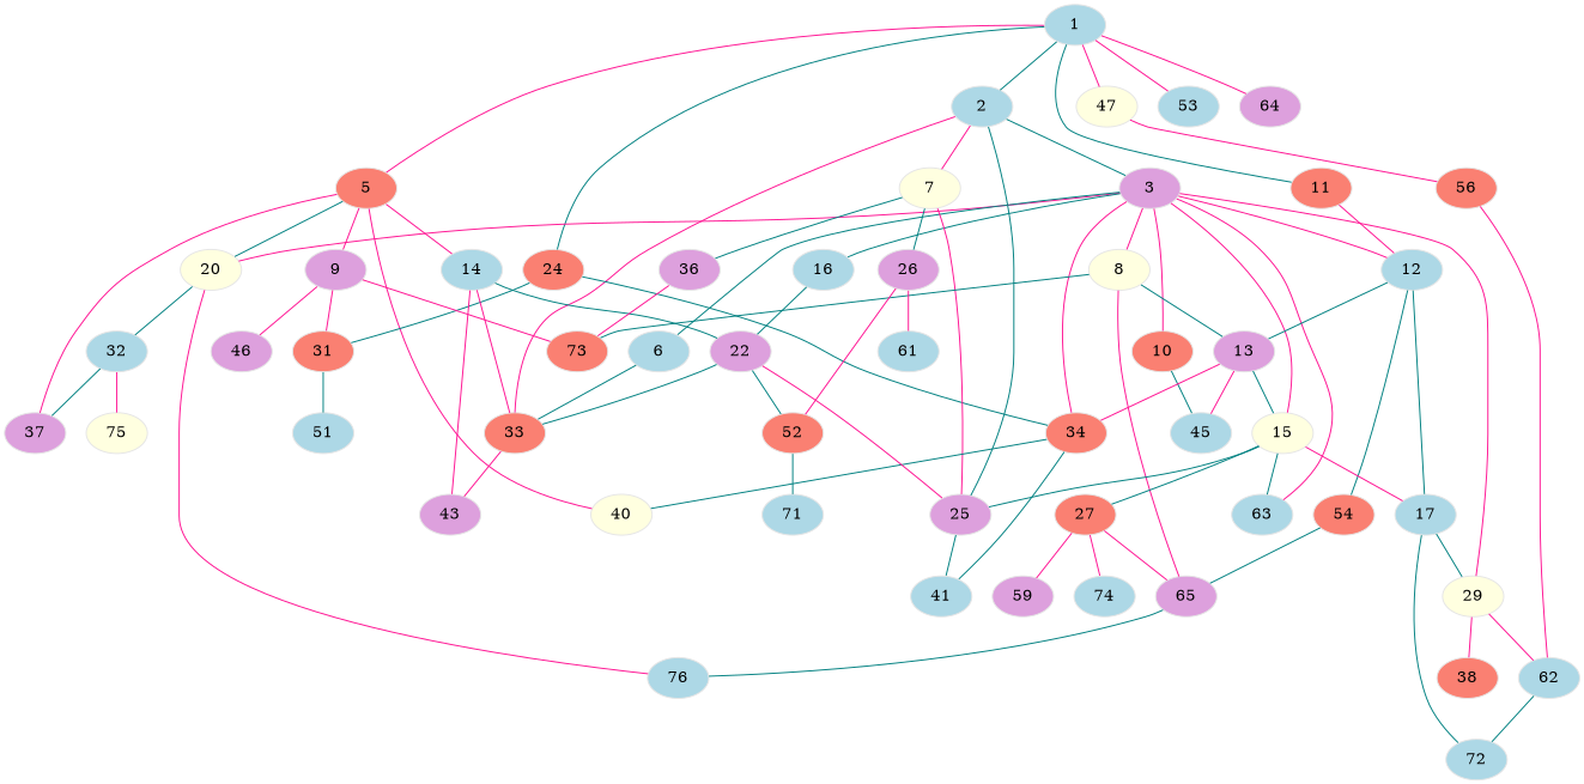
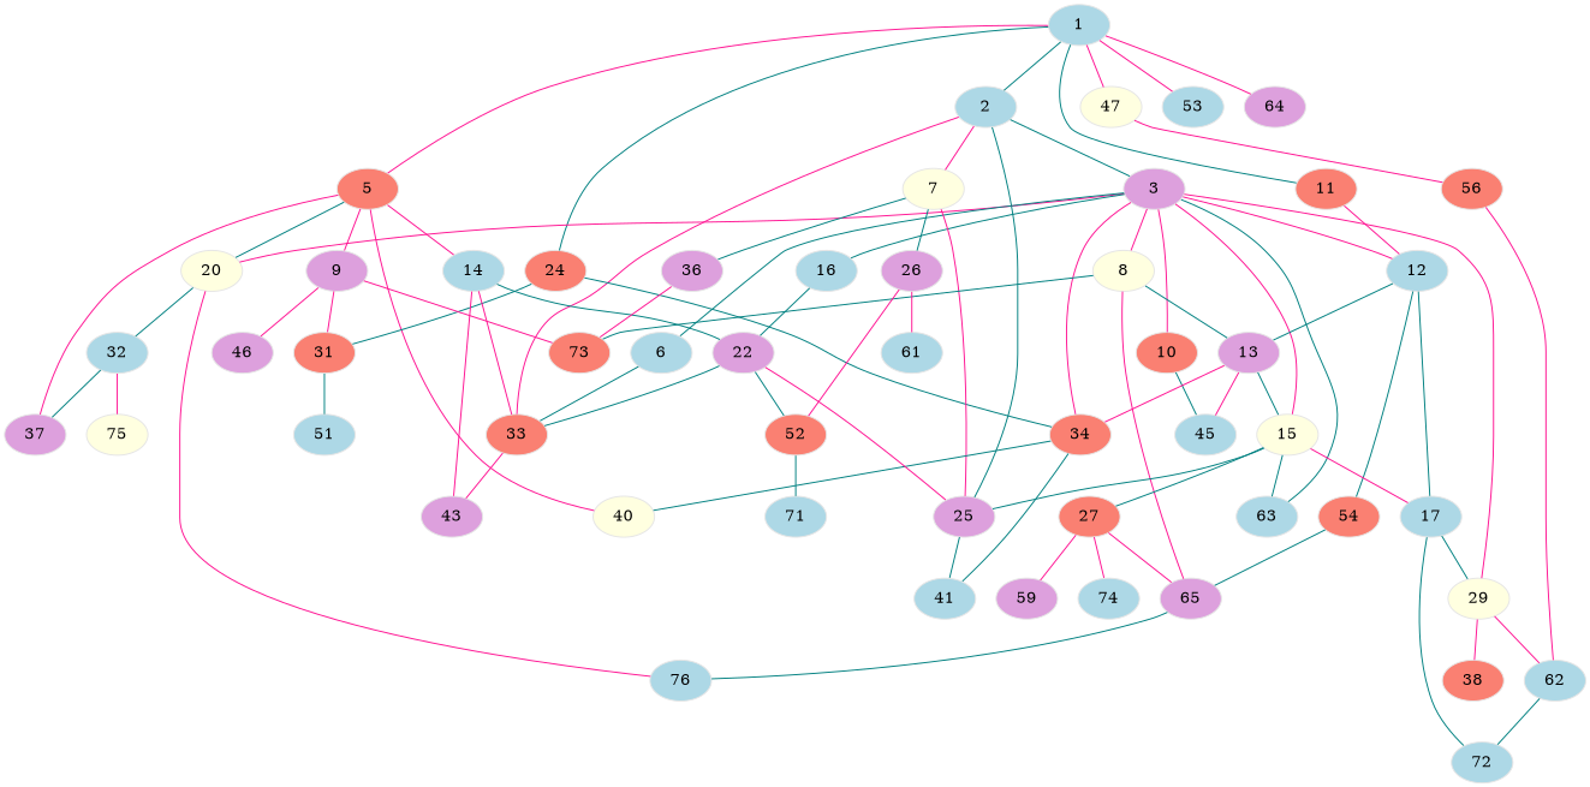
  graph {
    node [color=gray90 fillcolor=lightblue style=filled]
    edge [color=deeppink]
    1 [super="+23"]
    2 [super="+4"]
    5 [fillcolor=salmon]
    11 [fillcolor=salmon]
    24 [fillcolor=salmon]
    47 [fillcolor=lightyellow]
    53 [super="+68"]
    64 [fillcolor=plum]
    3 [fillcolor=plum super="+28"]
    7 [fillcolor=lightyellow super="+35"]
    25 [fillcolor=plum super="+30"]
    33 [fillcolor=salmon super="+48"]
    20 [fillcolor=lightyellow super="+42"]
    9 [fillcolor=plum]
    14
    37 [fillcolor=plum]
    40 [fillcolor=lightyellow]
    12 [super="+21"]
    34 [fillcolor=salmon super="+44"]
    31 [fillcolor=salmon super="+57"]
    56 [fillcolor=salmon]
    6 [super="+49"]
    8 [fillcolor=lightyellow super="+50"]
    10 [fillcolor=salmon super="+19"]
    15 [fillcolor=lightyellow super="+18"]
    16
    29 [fillcolor=lightyellow super="+55"]
    63
    26 [fillcolor=plum]
    36 [fillcolor=plum]
    41 [super="+58"]
    43 [fillcolor=plum super="+66"]
    13 [fillcolor=plum super="+60"]
    65 [fillcolor=plum]
    73 [fillcolor=salmon]
    45 [super="+67"]
    17 [super="+69"]
    54 [fillcolor=salmon]
    27 [fillcolor=salmon]
    22 [fillcolor=plum super="+39"]
    32
    76
    38 [fillcolor=salmon]
    62 [super="+70"]
    46 [fillcolor=plum]
    52 [fillcolor=salmon]
    61
    51
    72
    59 [fillcolor=plum]
    74
    75 [fillcolor=lightyellow]
    71
    1 -- 2 [color=teal]
    1 -- 5
    1 -- 11 [color=teal]
    1 -- 24 [color=teal]
    1 -- 47 [weight=2]
    1 -- 53
    1 -- 64
    2 -- 3 [color=teal]
    2 -- 7
    2 -- 25 [color=teal]
    2 -- 33
    5 -- 20 [color=teal]
    5 -- 9
    5 -- 14
    5 -- 37
    5 -- 40
    11 -- 12
    24 -- 34 [color=teal]
    24 -- 31 [color=teal]
    47 -- 56
    3 -- 20
    3 -- 12
    3 -- 34
    3 -- 6 [color=teal]
    3 -- 8
    3 -- 10
    3 -- 15 [weight=2]
    3 -- 16 [color=teal]
    3 -- 29
-   3 -- 63
+   3 -- 63 [color=teal]
    7 -- 25
    7 -- 26 [color=teal]
    7 -- 36 [color=teal]
    25 -- 41 [color=teal]
    33 -- 43
    20 -- 32 [color=teal]
    20 -- 76
    9 -- 31
    9 -- 73
    9 -- 46
    14 -- 33
    14 -- 43
    14 -- 22 [color=teal]
    12 -- 13 [color=teal]
    12 -- 17 [color=teal]
    12 -- 54 [color=teal]
    34 -- 40 [color=teal]
    34 -- 41 [color=teal]
    31 -- 51 [color=teal]
    56 -- 62
    6 -- 33 [color=teal]
    8 -- 13 [color=teal]
    8 -- 65
    8 -- 73 [color=teal]
    10 -- 45 [color=teal]
    15 -- 25 [color=teal]
    15 -- 63 [color=teal]
    15 -- 17
    15 -- 27 [color=teal]
    16 -- 22 [color=teal]
    29 -- 38
    29 -- 62
    26 -- 52
    26 -- 61
    36 -- 73
    13 -- 34
    13 -- 15 [color=teal]
    13 -- 45
    65 -- 76 [color=teal]
    17 -- 29 [color=teal]
    17 -- 72 [color=teal]
    54 -- 65 [color=teal]
    27 -- 65
    27 -- 59
    27 -- 74
    22 -- 25
    22 -- 33 [color=teal]
    22 -- 52 [color=teal]
    32 -- 37 [color=teal]
    32 -- 75
    62 -- 72 [color=teal]
    52 -- 71 [color=teal]
  }
